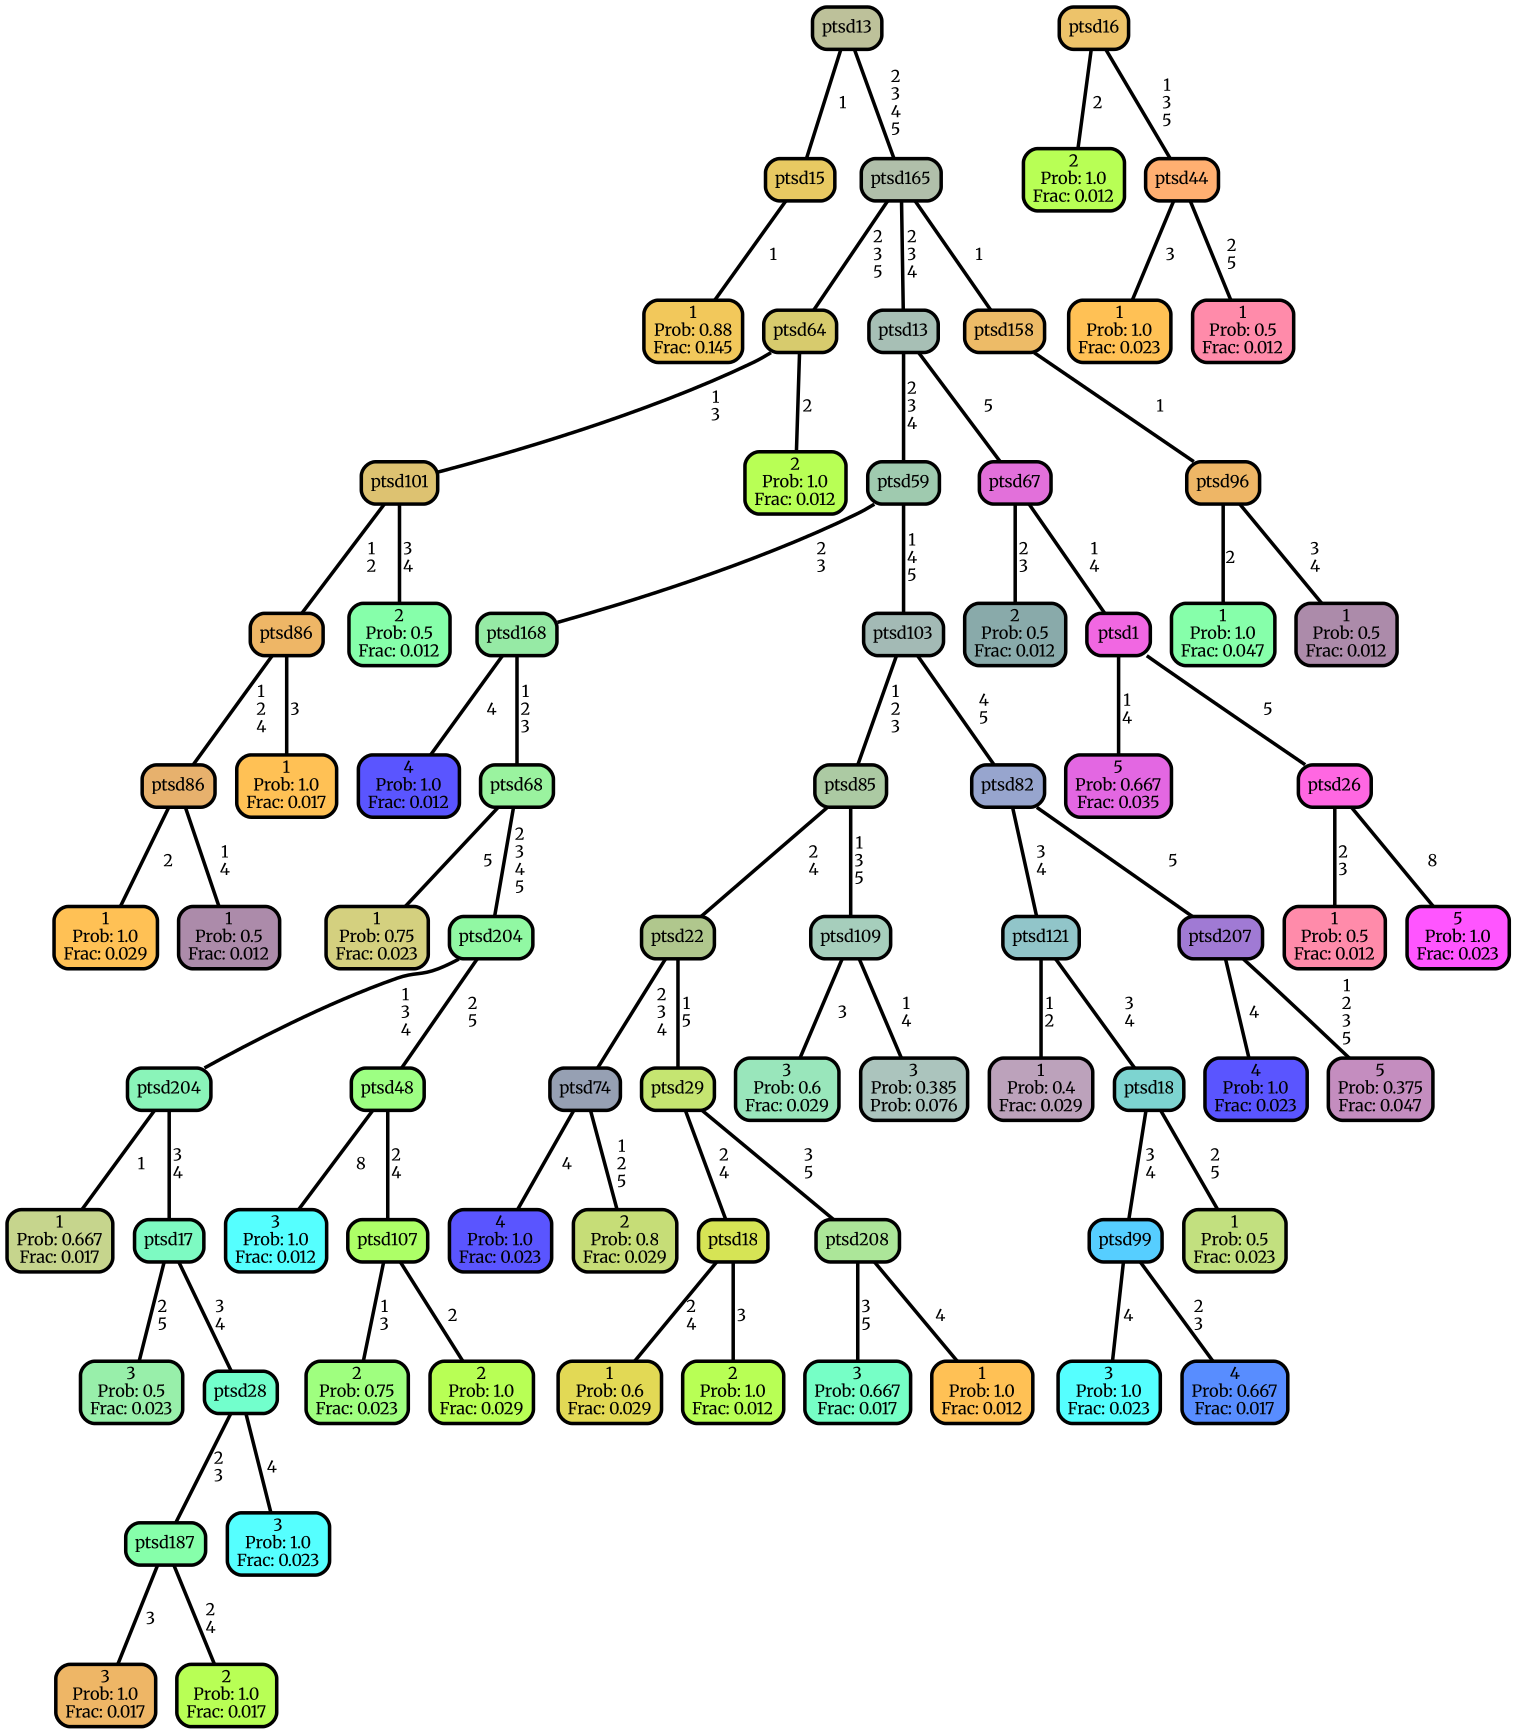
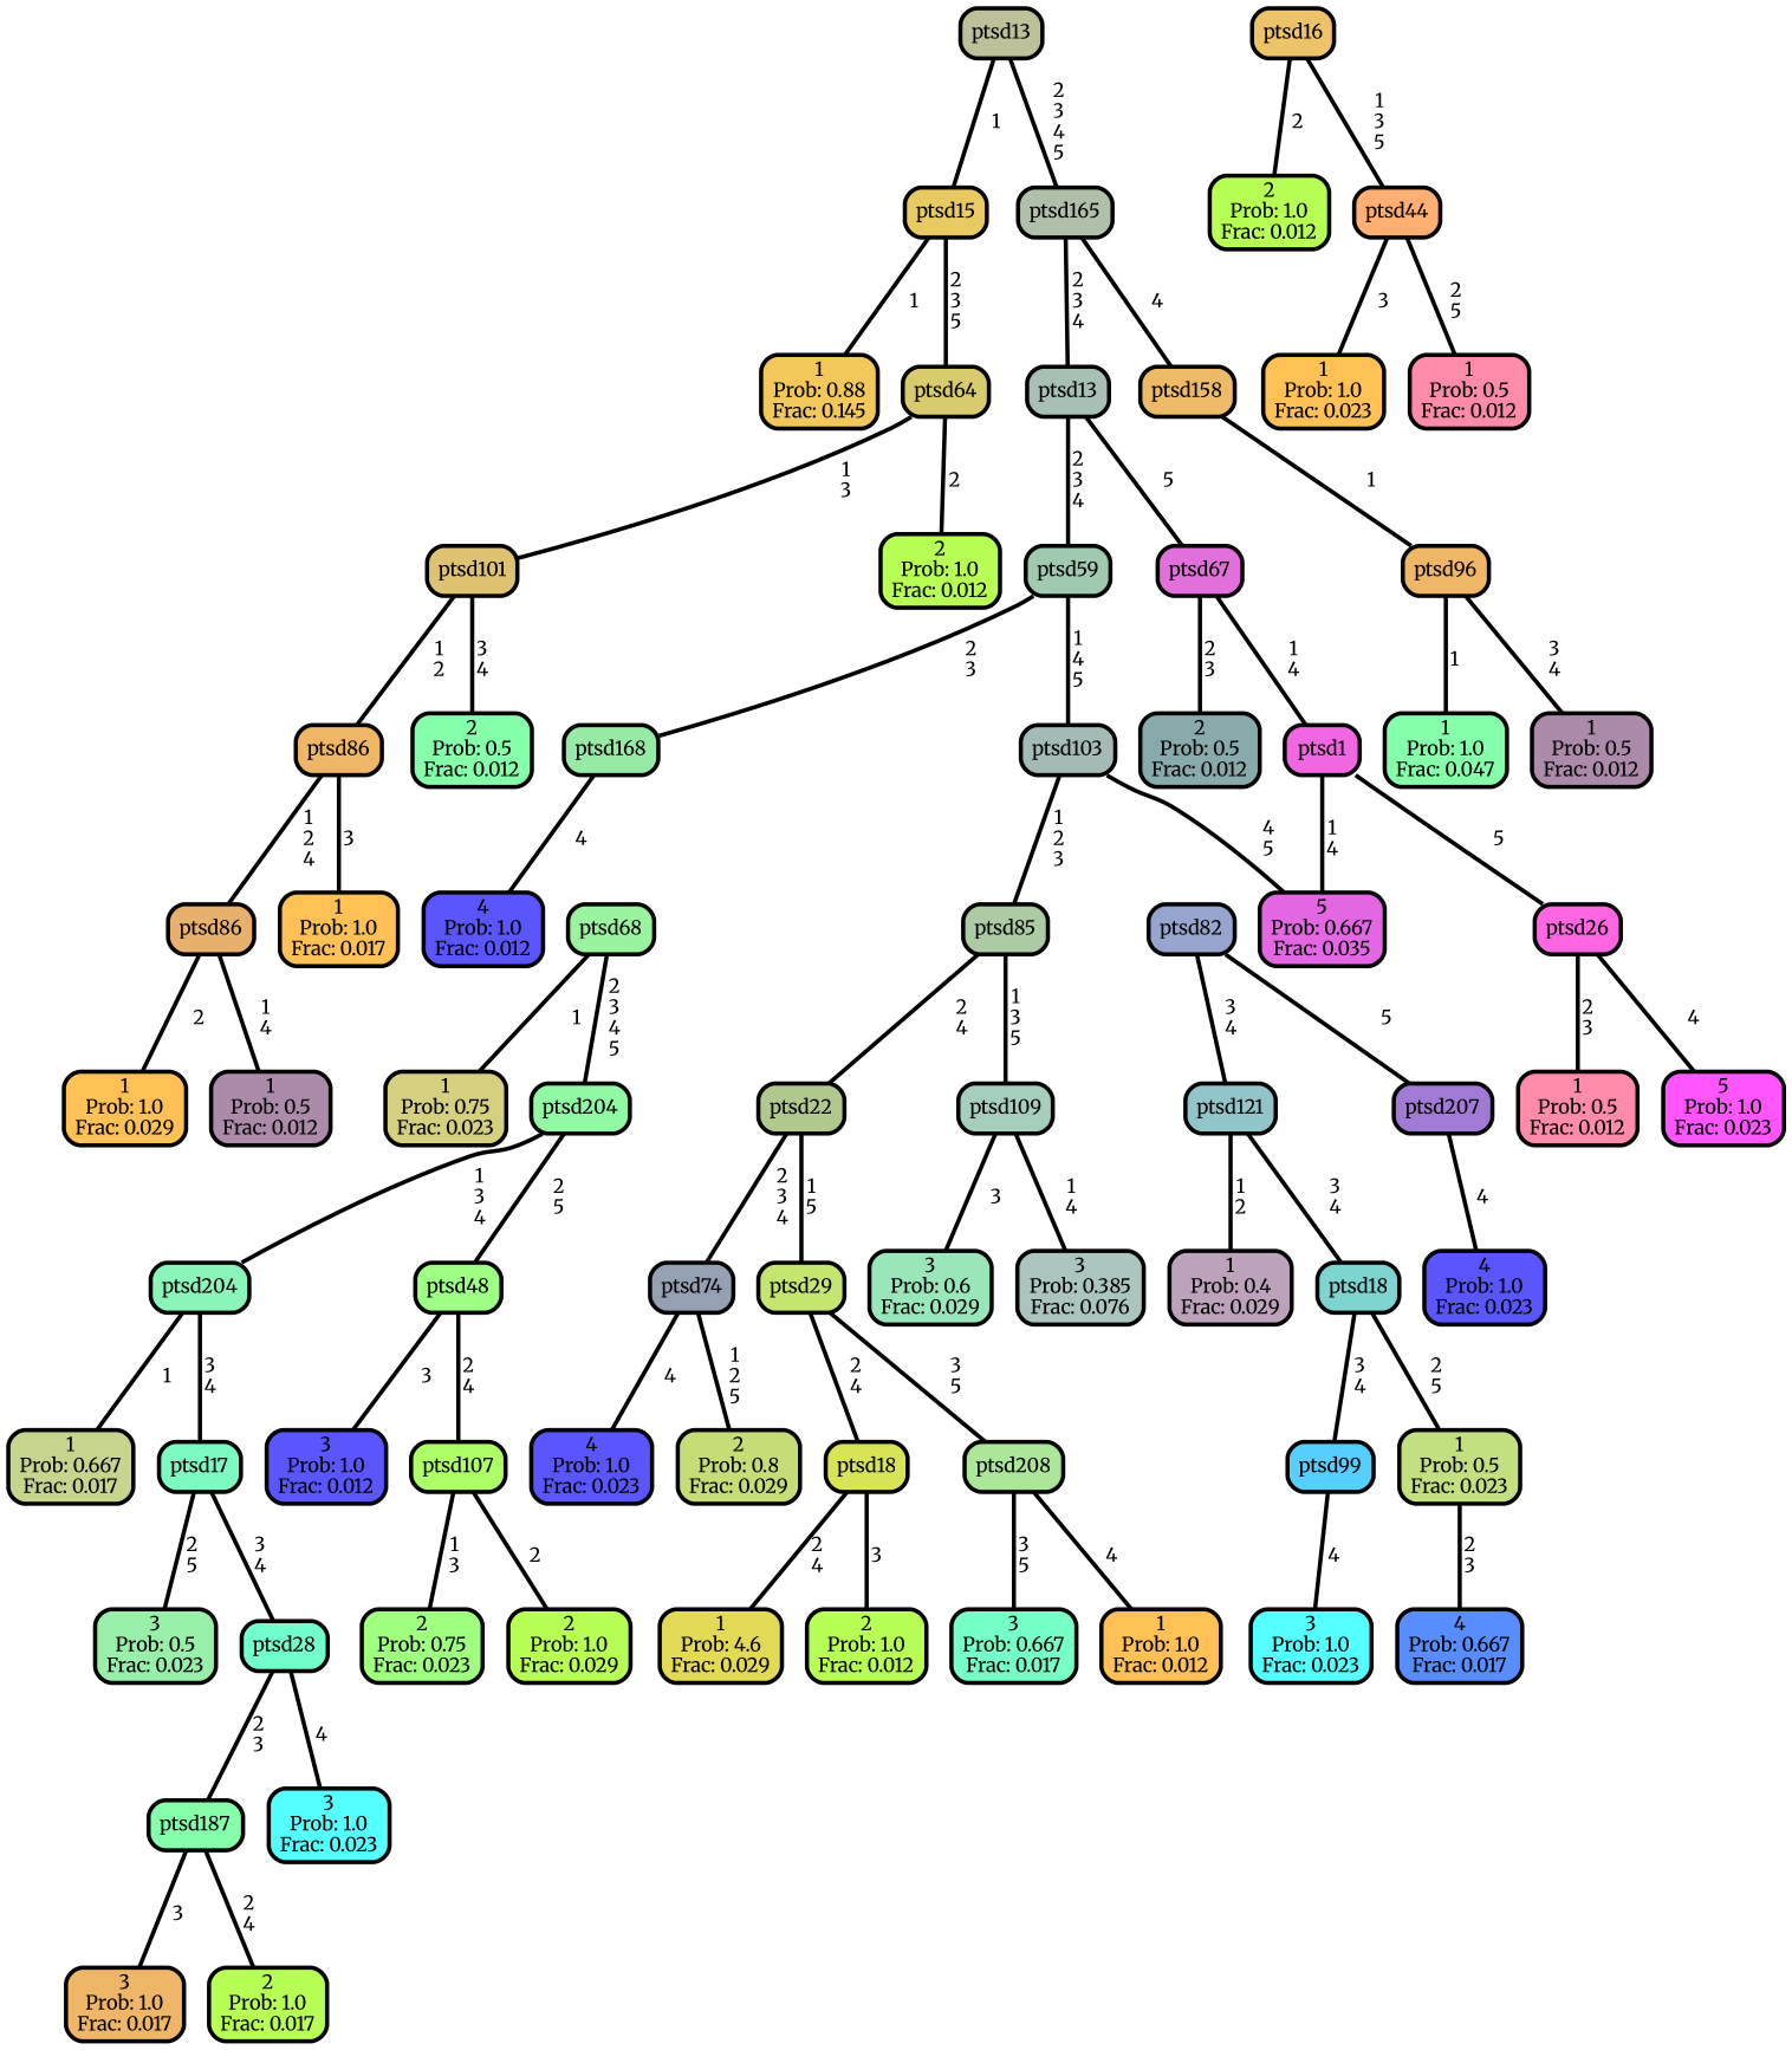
  graph {
    fontname=Merriweather
    ranksep="0 equally"
    splines=straight
    node [color=black fillcolor="#b8ff55" fontcolor=black fontname=Merriweather penwidth=3 shape=box style="filled, rounded"]
    edge [color=black fontname=Merriweather penwidth=3]
    n1 [fillcolor="#f2c85b" label="1\nProb: 0.88\nFrac: 0.145"]
    n2 [fillcolor="#e8c962" label=ptsd15]
    n3 [fillcolor="#d7cb6d" label=ptsd64]
    n4 [label="2\nProb: 1.0\nFrac: 0.012"]
    n5 [fillcolor="#ddc271" label=ptsd101]
    n6 [fillcolor="#eeb666" label=ptsd86]
    n7 [fillcolor="#86ffaa" label="2\nProb: 0.5\nFrac: 0.012"]
    n8 [fillcolor="#ffc155" label="1\nProb: 1.0\nFrac: 0.017"]
    n9 [fillcolor="#e7b16d" label=ptsd86]
    n10 [fillcolor="#ffc155" label="1\nProb: 1.0\nFrac: 0.029"]
    n11 [fillcolor="#ac8baa" label="1\nProb: 0.5\nFrac: 0.012"]
    n12 [fillcolor="#bdc19a" label=ptsd13]
    n13 [fillcolor="#b0bfaa" label=ptsd165]
    n14 [fillcolor="#edbb67" label=ptsd158]
    n15 [fillcolor="#a7bfb5" label=ptsd13]
    n16 [fillcolor="#86ffaa" label="1\nProb: 1.0\nFrac: 0.047"]
    n17 [fillcolor="#eeb666" label=ptsd96]
    n18 [fillcolor="#ac8baa" label="1\nProb: 0.5\nFrac: 0.012"]
    n19 [fillcolor="#edc36a" label=ptsd16]
    n20 [label="2\nProb: 1.0\nFrac: 0.012"]
    n21 [fillcolor="#ffaf71" label=ptsd44]
    n22 [fillcolor="#ffc155" label="1\nProb: 1.0\nFrac: 0.023"]
    n23 [fillcolor="#ff8baa" label="1\nProb: 0.5\nFrac: 0.012"]
    n24 [fillcolor="#9fcaaf" label=ptsd59]
    n25 [fillcolor="#e270da" label=ptsd67]
    n26 [fillcolor="#d4d07f" label="1\nProb: 0.75\nFrac: 0.023"]
    n27 [fillcolor="#9af39f" label=ptsd68]
    n28 [fillcolor="#91f8a3" label=ptsd204]
    n29 [fillcolor="#8af4b9" label=ptsd204]
    n30 [fillcolor="#9dff83" label=ptsd48]
    n31 [fillcolor="#c6d58d" label="1\nProb: 0.667\nFrac: 0.017"]
    n32 [fillcolor="#7dfac2" label=ptsd17]
    n33 [fillcolor="#72ffcc" label=ptsd28]
    n34 [fillcolor="#98efaa" label="3\nProb: 0.5\nFrac: 0.023"]
    n35 [fillcolor="#eeb666" label="3\nProb: 1.0\nFrac: 0.017"]
    n36 [fillcolor="#86ffaa" label=ptsd187]
    n37 [label="2\nProb: 1.0\nFrac: 0.017"]
    n38 [fillcolor="#55ffff" label="3\nProb: 1.0\nFrac: 0.023"]
-   n39 [fillcolor="#55ffff" label="3\nProb: 1.0\nFrac: 0.012"]
+   n39 [fillcolor="#5a55ff" label="3\nProb: 1.0\nFrac: 0.012"]
    n40 [fillcolor="#adff67" label=ptsd107]
    n41 [label="2\nProb: 1.0\nFrac: 0.029"]
    n42 [fillcolor="#9fff7f" label="2\nProb: 0.75\nFrac: 0.023"]
    n43 [fillcolor="#96eaa5" label=ptsd168]
    n44 [fillcolor="#5a55ff" label="4\nProb: 1.0\nFrac: 0.012"]
    n45 [fillcolor="#a3bab5" label=ptsd103]
    n46 [fillcolor="#accaa3" label=ptsd85]
    n47 [fillcolor="#97a5ce" label=ptsd82]
    n48 [fillcolor="#5a55ff" label="4\nProb: 1.0\nFrac: 0.023"]
    n49 [fillcolor="#96a0b3" label=ptsd74]
    n50 [fillcolor="#c6dd77" label="2\nProb: 0.8\nFrac: 0.029"]
    n51 [fillcolor="#b0c78d" label=ptsd22]
    n52 [fillcolor="#c5e571" label=ptsd29]
    n53 [fillcolor="#d6e455" label=ptsd18]
    n54 [fillcolor="#ace699" label=ptsd208]
    n55 [label="2\nProb: 1.0\nFrac: 0.012"]
-   n56 [fillcolor="#e2d955" label="1\nProb: 0.6\nFrac: 0.029"]
+   n56 [fillcolor="#e2d955" label="1\nProb: 4.6\nFrac: 0.029"]
    n57 [fillcolor="#ffc155" label="1\nProb: 1.0\nFrac: 0.012"]
    n58 [fillcolor="#76ffc6" label="3\nProb: 0.667\nFrac: 0.017"]
    n59 [fillcolor="#a6cebc" label=ptsd109]
    n60 [fillcolor="#99e6bb" label="3\nProb: 0.6\nFrac: 0.029"]
-   n61 [fillcolor="#abc4bd" label="3\nProb: 0.385\nProb: 0.076"]
+   n61 [fillcolor="#abc4bd" label="3\nProb: 0.385\nFrac: 0.076"]
    n62 [fillcolor="#91c5c9" label=ptsd121]
    n63 [fillcolor="#a07ad4" label=ptsd207]
    n64 [fillcolor="#bca2bb" label="1\nProb: 0.4\nFrac: 0.029"]
    n65 [fillcolor="#7dd4d0" label=ptsd18]
    n66 [fillcolor="#56ceff" label=ptsd99]
    n67 [fillcolor="#c2e07f" label="1\nProb: 0.5\nFrac: 0.023"]
    n68 [fillcolor="#588dff" label="4\nProb: 0.667\nFrac: 0.017"]
    n69 [fillcolor="#55ffff" label="3\nProb: 1.0\nFrac: 0.023"]
    n70 [fillcolor="#5a55ff" label="4\nProb: 1.0\nFrac: 0.023"]
-   n71 [fillcolor="#c48dbf" label="5\nProb: 0.375\nFrac: 0.047"]
    n72 [fillcolor="#89aaaa" label="2\nProb: 0.5\nFrac: 0.012"]
    n73 [fillcolor="#f167e2" label=ptsd1]
    n74 [fillcolor="#e367e2" label="5\nProb: 0.667\nFrac: 0.035"]
    n75 [fillcolor="#ff67e2" label=ptsd26]
    n76 [fillcolor="#ff8baa" label="1\nProb: 0.5\nFrac: 0.012"]
    n77 [fillcolor="#ff55ff" label="5\nProb: 1.0\nFrac: 0.023"]
    subgraph sub_1 {
      rank=same
    }
    n2 -- n1 [label=" 1"]
-   n13 -- n3 [label=" 2\n 3\n 5"]
+   n2 -- n3 [label=" 2\n 3\n 5"]
    n3 -- n4 [label=" 2"]
    n3 -- n5 [label=" 1\n 3"]
    n5 -- n6 [label=" 1\n 2"]
    n5 -- n7 [label=" 3\n 4"]
    n6 -- n8 [label=" 3"]
    n6 -- n9 [label=" 1\n 2\n 4"]
    n9 -- n10 [label=" 2"]
    n9 -- n11 [label=" 1\n 4"]
    n12 -- n2 [label=" 1"]
    n12 -- n13 [label=" 2\n 3\n 4\n 5"]
-   n13 -- n14 [label=" 1"]
+   n13 -- n14 [label=" 4"]
    n13 -- n15 [label=" 2\n 3\n 4"]
    n14 -- n17 [label=" 1"]
    n15 -- n24 [label=" 2\n 3\n 4"]
    n15 -- n25 [label=" 5"]
-   n17 -- n16 [label=" 2"]
+   n17 -- n16 [label=" 1"]
    n17 -- n18 [label=" 3\n 4"]
    n19 -- n20 [label=" 2"]
    n19 -- n21 [label=" 1\n 3\n 5"]
    n21 -- n22 [label=" 3"]
    n21 -- n23 [label=" 2\n 5"]
    n24 -- n43 [label=" 2\n 3"]
    n24 -- n45 [label=" 1\n 4\n 5"]
    n25 -- n72 [label=" 2\n 3"]
    n25 -- n73 [label=" 1\n 4"]
-   n27 -- n26 [label=" 5"]
+   n27 -- n26 [label=" 1"]
    n27 -- n28 [label=" 2\n 3\n 4\n 5"]
    n28 -- n29 [label=" 1\n 3\n 4"]
    n28 -- n30 [label=" 2\n 5"]
    n29 -- n31 [label=" 1"]
    n29 -- n32 [label=" 3\n 4"]
-   n30 -- n39 [label=" 8"]
+   n30 -- n39 [label=" 3"]
    n30 -- n40 [label=" 2\n 4"]
    n32 -- n33 [label=" 3\n 4"]
    n32 -- n34 [label=" 2\n 5"]
    n33 -- n36 [label=" 2\n 3"]
    n33 -- n38 [label=" 4"]
    n36 -- n35 [label=" 3"]
    n36 -- n37 [label=" 2\n 4"]
    n40 -- n41 [label=" 2"]
    n40 -- n42 [label=" 1\n 3"]
-   n43 -- n27 [label=" 1\n 2\n 3"]
    n43 -- n44 [label=" 4"]
    n45 -- n46 [label=" 1\n 2\n 3"]
-   n45 -- n47 [label=" 4\n 5"]
+   n45 -- n74 [label=" 4\n 5"]
    n46 -- n51 [label=" 2\n 4"]
    n46 -- n59 [label=" 1\n 3\n 5"]
    n47 -- n62 [label=" 3\n 4"]
    n47 -- n63 [label=" 5"]
    n49 -- n48 [label=" 4"]
    n49 -- n50 [label=" 1\n 2\n 5"]
    n51 -- n49 [label=" 2\n 3\n 4"]
    n51 -- n52 [label=" 1\n 5"]
    n52 -- n53 [label=" 2\n 4"]
    n52 -- n54 [label=" 3\n 5"]
    n53 -- n55 [label=" 3"]
    n53 -- n56 [label=" 2\n 4"]
    n54 -- n57 [label=" 4"]
    n54 -- n58 [label=" 3\n 5"]
    n59 -- n60 [label=" 3"]
    n59 -- n61 [label=" 1\n 4"]
    n62 -- n64 [label=" 1\n 2"]
    n62 -- n65 [label=" 3\n 4"]
    n63 -- n70 [label=" 4"]
-   n63 -- n71 [label=" 1\n 2\n 3\n 5"]
    n65 -- n66 [label=" 3\n 4"]
    n65 -- n67 [label=" 2\n 5"]
-   n66 -- n68 [label=" 2\n 3"]
+   n67 -- n68 [label=" 2\n 3"]
    n66 -- n69 [label=" 4"]
    n73 -- n74 [label=" 1\n 4"]
    n73 -- n75 [label=" 5"]
    n75 -- n76 [label=" 2\n 3"]
-   n75 -- n77 [label=" 8"]
+   n75 -- n77 [label=" 4"]
  }
